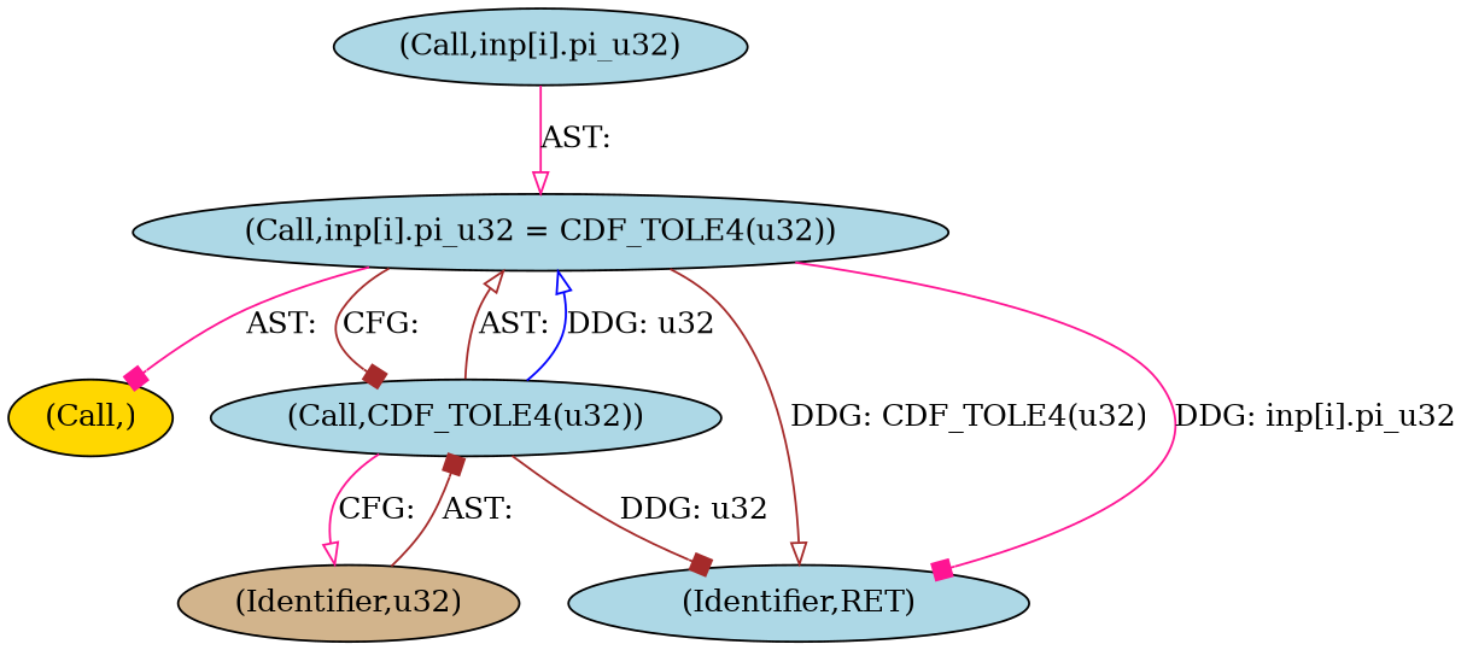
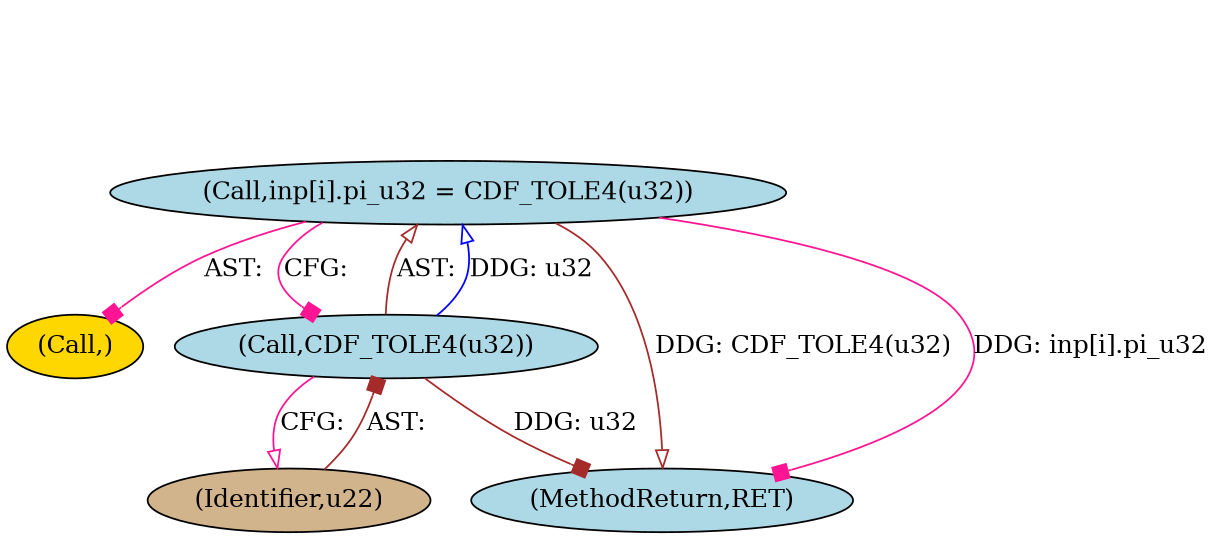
  digraph {
    node [fillcolor=lightblue style=filled]
    edge [arrowhead=box color=brown]
    n1 [label="(Call,inp[i].pi_u32 = CDF_TOLE4(u32))"]
    n2 [label="(Call,CDF_TOLE4(u32))"]
    n3 [fillcolor=gold label="(Call,)"]
-   n4 [label="(Identifier,RET)"]
-   n5 [fillcolor=tan label="(Identifier,u32)"]
-   n6 [label="(Call,inp[i].pi_u32)"]
-   n1 -> n2 [label="CFG: "]
+   n4 [label="(MethodReturn,RET)"]
+   n5 [fillcolor=tan label="(Identifier,u22)"]
+   n1 -> n2 [color=deeppink label="CFG: "]
    n1 -> n3 [color=deeppink label="AST: "]
    n1 -> n4 [arrowhead=onormal label="DDG: CDF_TOLE4(u32)"]
    n1 -> n4 [color=deeppink label="DDG: inp[i].pi_u32"]
    n2 -> n1 [arrowhead=onormal label="AST: "]
    n2 -> n1 [arrowhead=onormal color=blue label="DDG: u32"]
    n2 -> n4 [label="DDG: u32"]
    n2 -> n5 [arrowhead=onormal color=deeppink label="CFG: "]
    n5 -> n2 [label="AST: "]
-   n6 -> n1 [arrowhead=onormal color=deeppink label="AST: "]
  }
